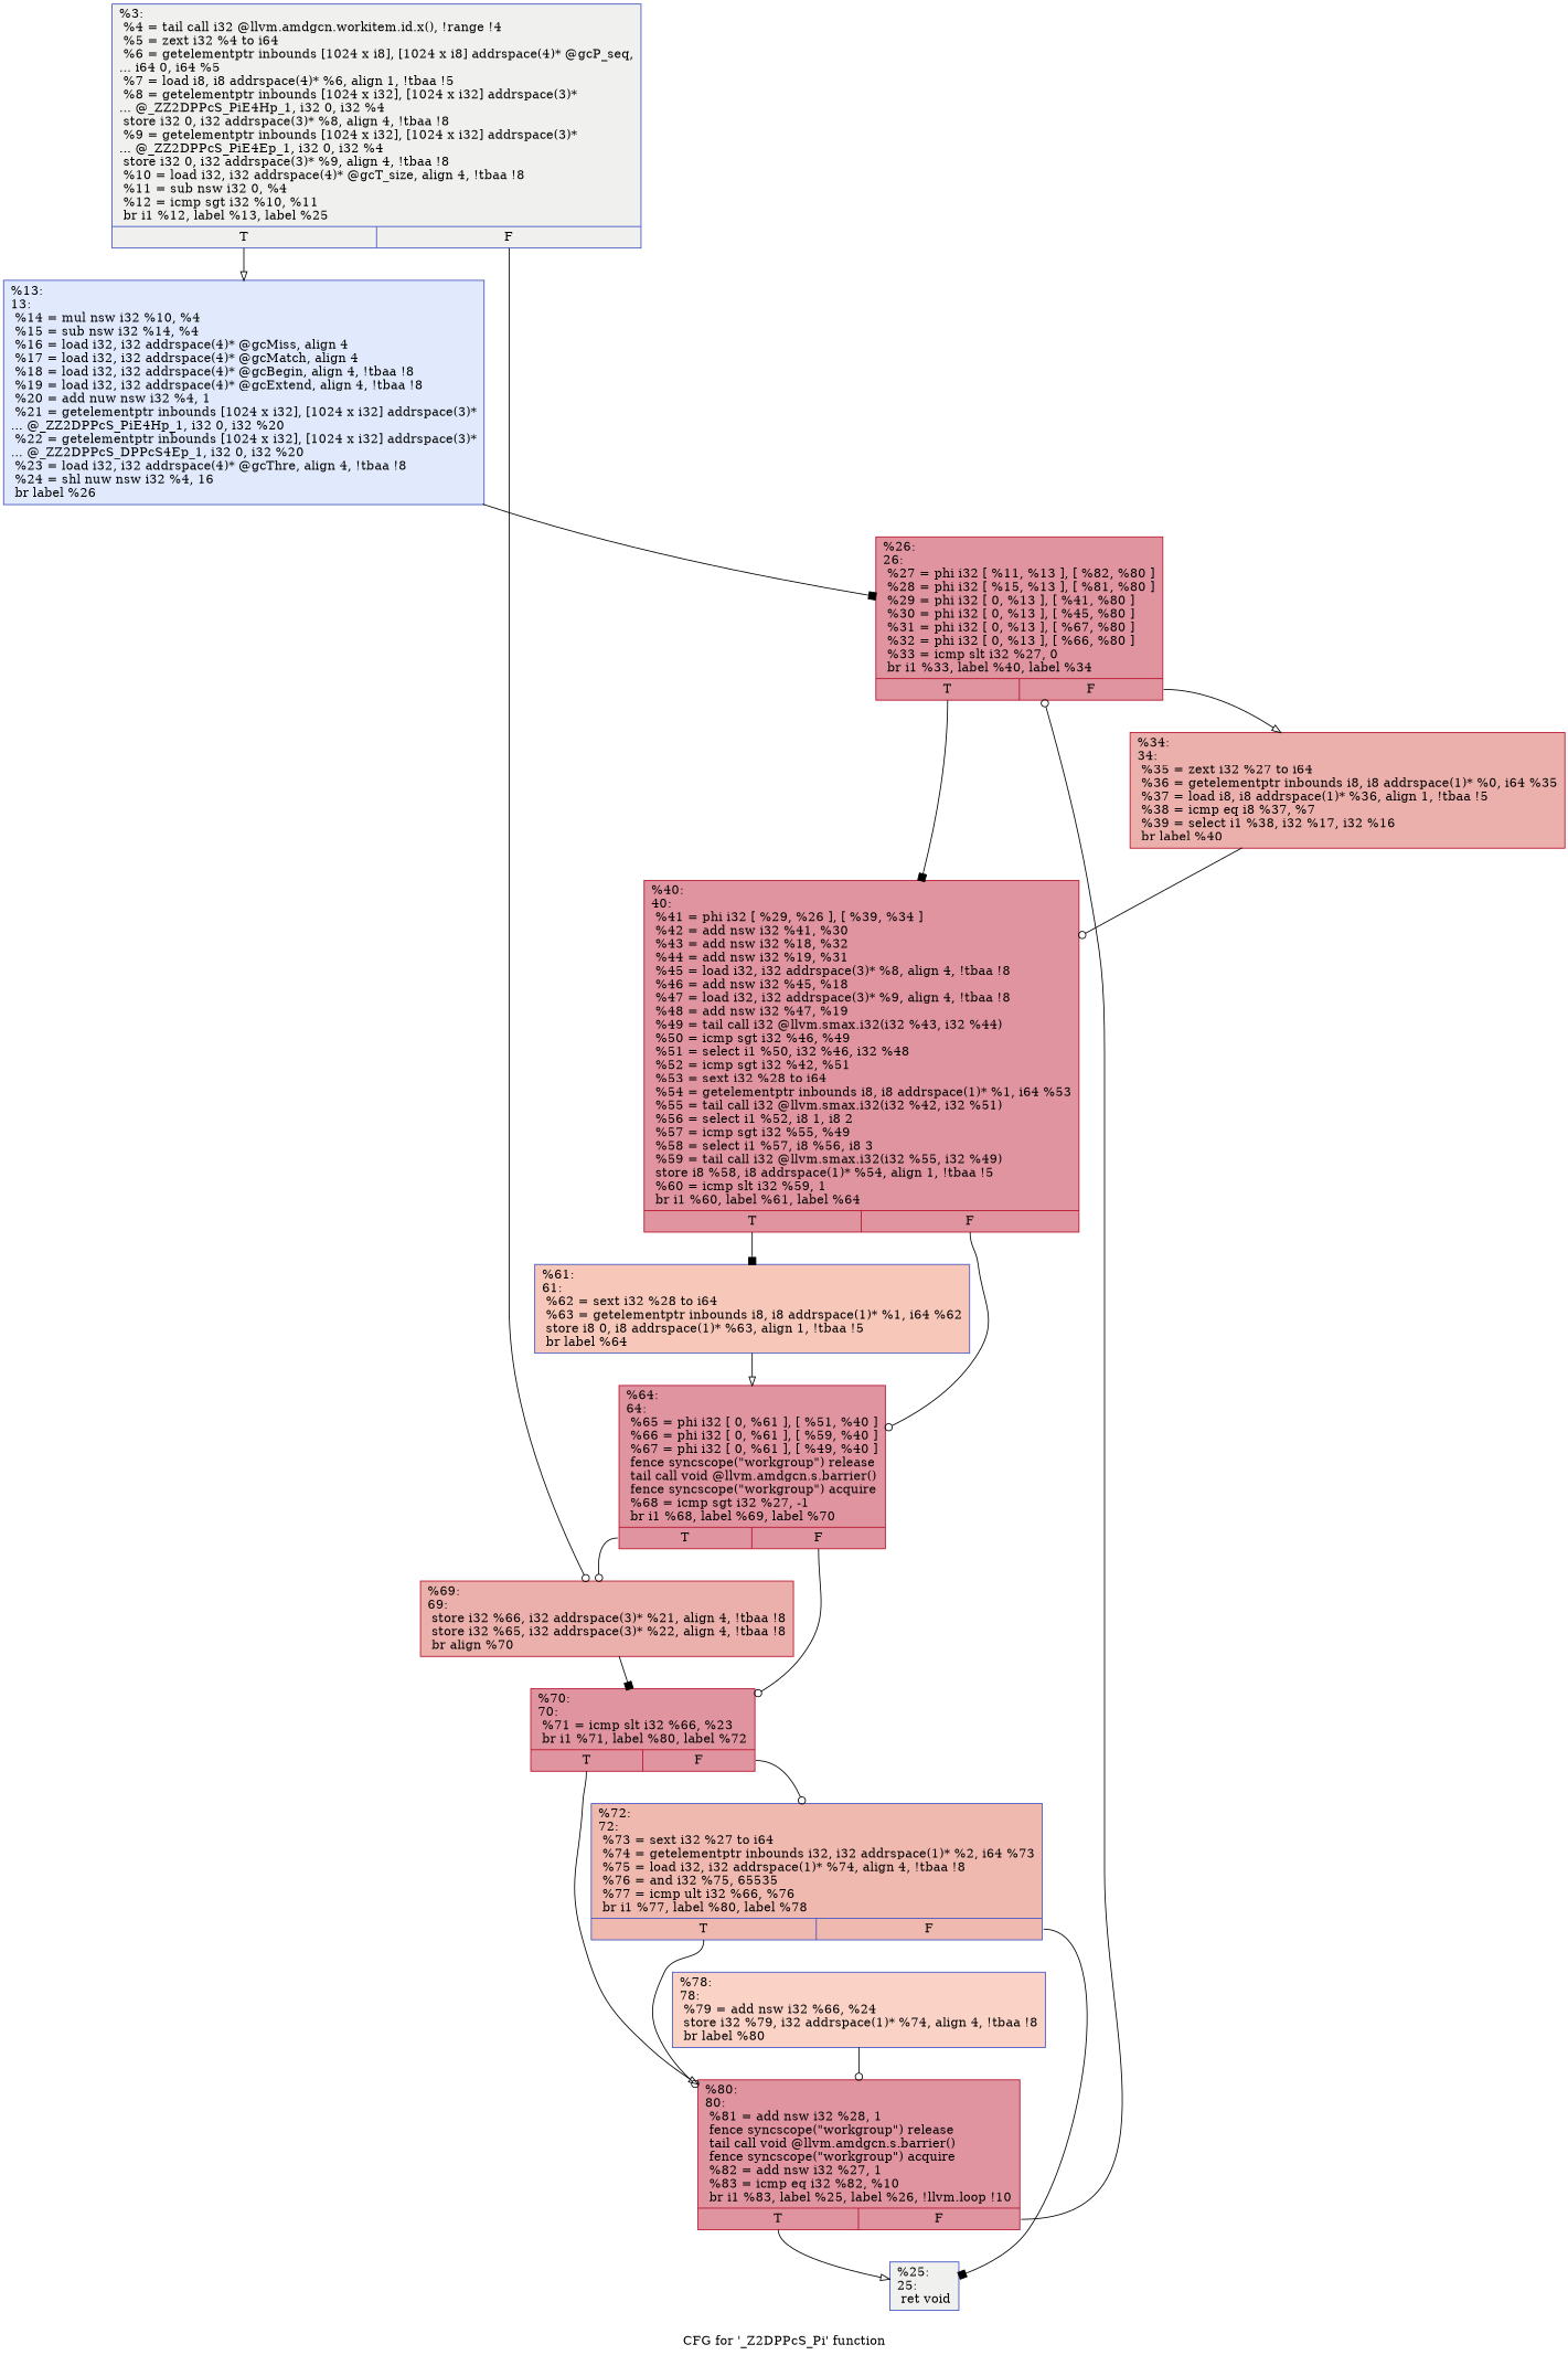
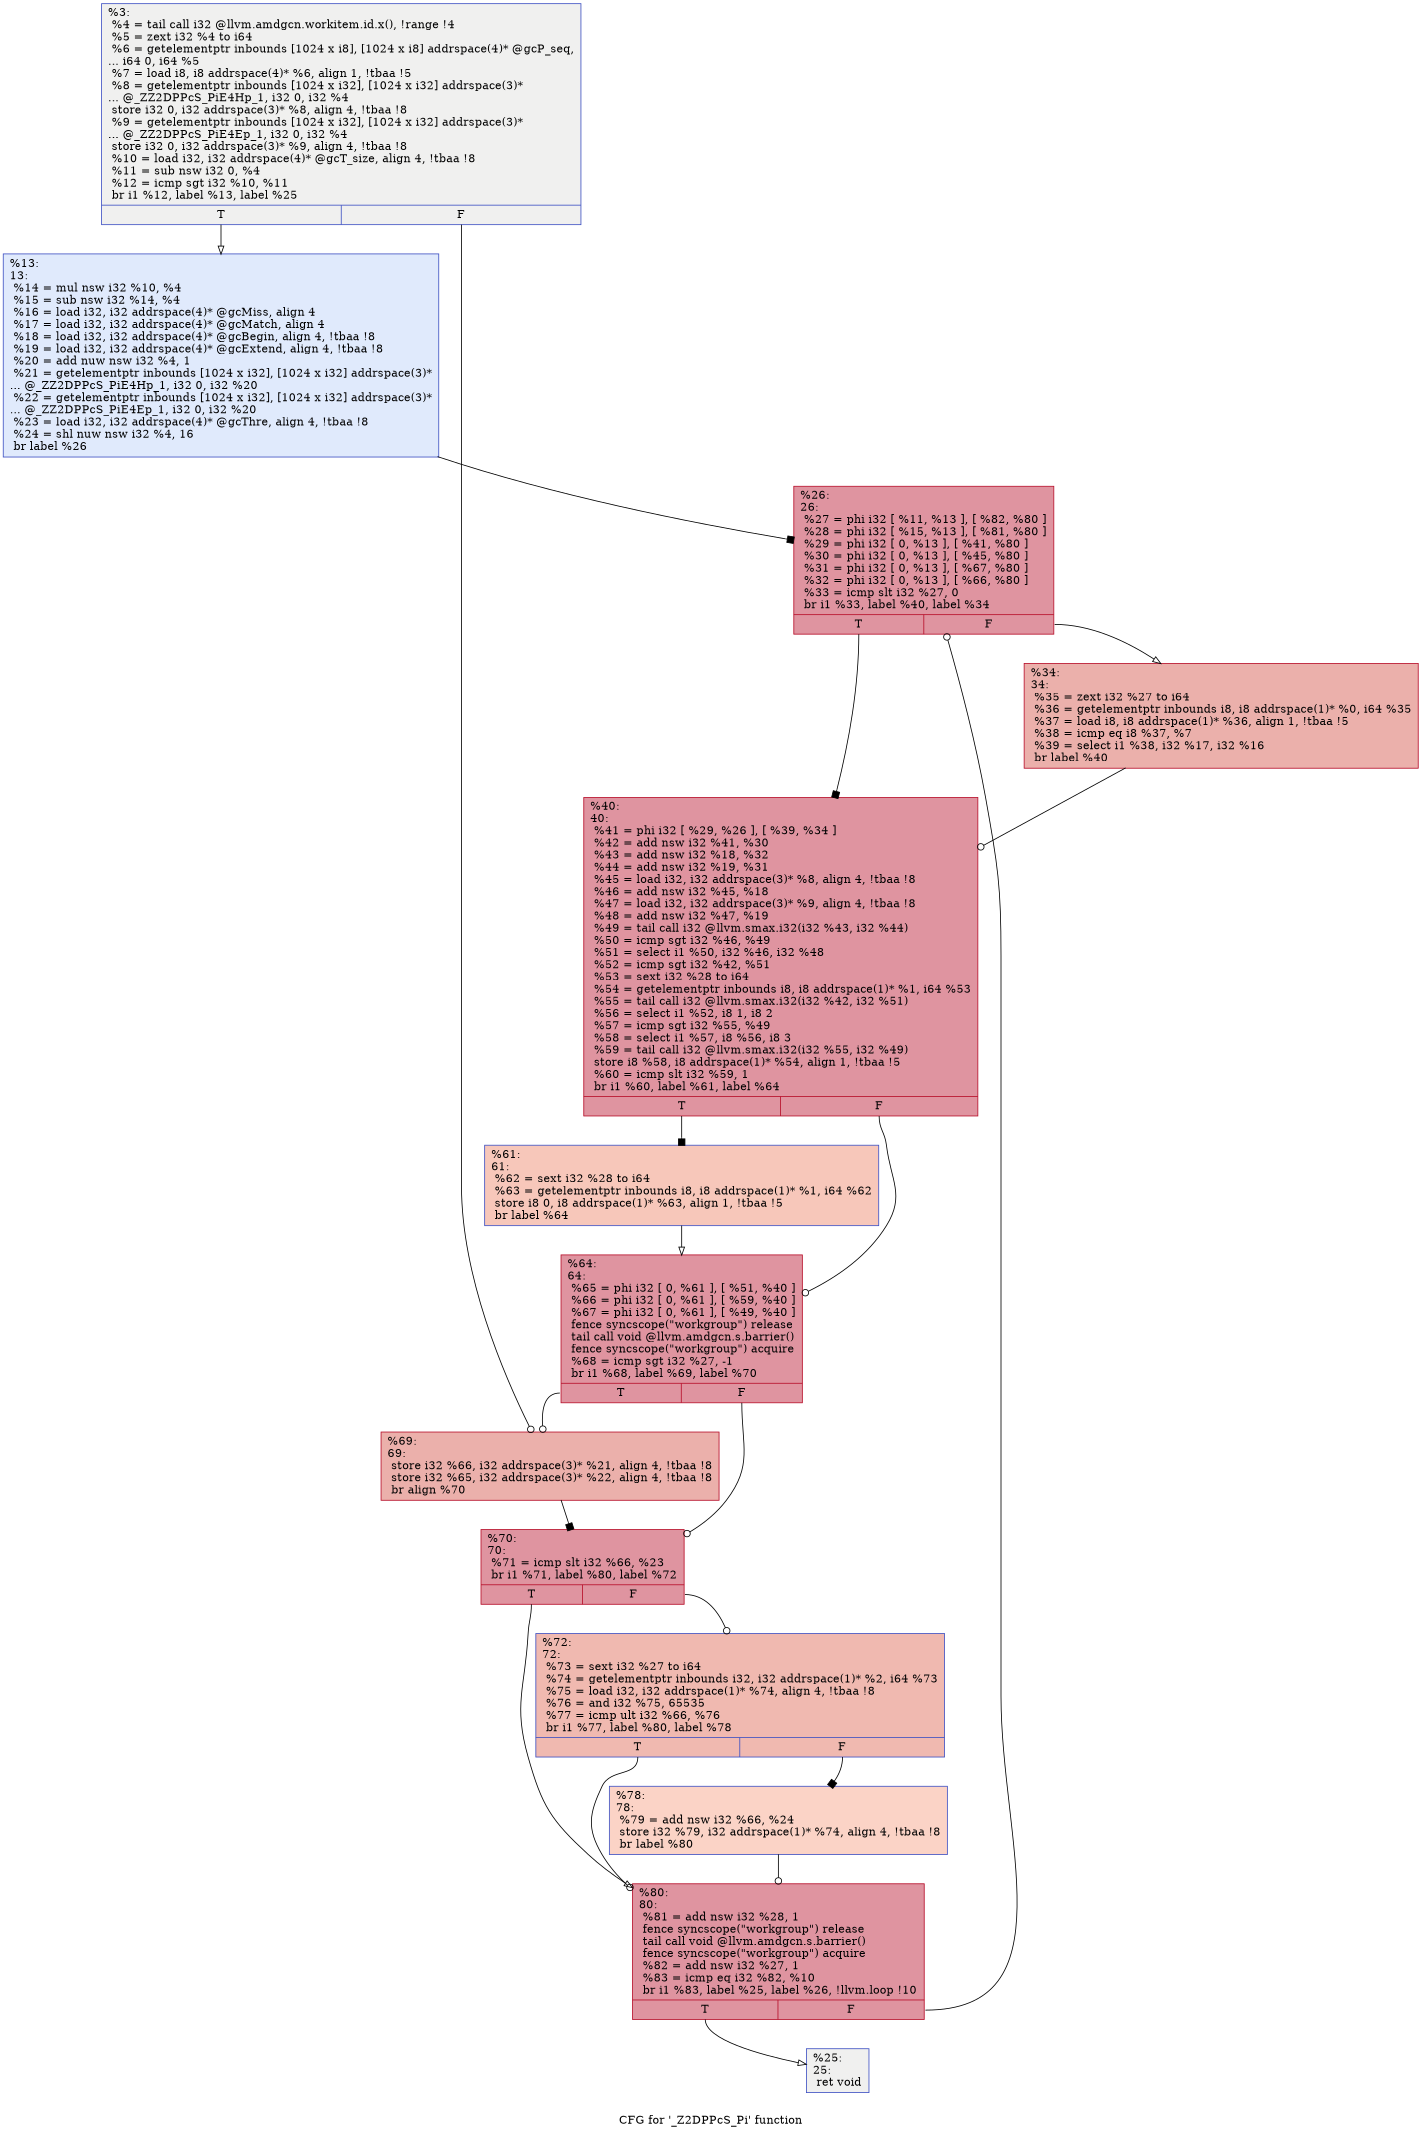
  digraph {
    fontname="DejaVu Serif"
    label="CFG for '_Z2DPPcS_Pi' function"
    node [color="#b70d28ff" fillcolor="#b70d2870" fontname="DejaVu Serif" shape=record style=filled]
    edge [arrowhead=odot fontname="DejaVu Serif" tailport=s0]
    n1 [color="#3d50c3ff" fillcolor="#dedcdb70" label="{%3:\l  %4 = tail call i32 @llvm.amdgcn.workitem.id.x(), !range !4\l  %5 = zext i32 %4 to i64\l  %6 = getelementptr inbounds [1024 x i8], [1024 x i8] addrspace(4)* @gcP_seq,\l... i64 0, i64 %5\l  %7 = load i8, i8 addrspace(4)* %6, align 1, !tbaa !5\l  %8 = getelementptr inbounds [1024 x i32], [1024 x i32] addrspace(3)*\l... @_ZZ2DPPcS_PiE4Hp_1, i32 0, i32 %4\l  store i32 0, i32 addrspace(3)* %8, align 4, !tbaa !8\l  %9 = getelementptr inbounds [1024 x i32], [1024 x i32] addrspace(3)*\l... @_ZZ2DPPcS_PiE4Ep_1, i32 0, i32 %4\l  store i32 0, i32 addrspace(3)* %9, align 4, !tbaa !8\l  %10 = load i32, i32 addrspace(4)* @gcT_size, align 4, !tbaa !8\l  %11 = sub nsw i32 0, %4\l  %12 = icmp sgt i32 %10, %11\l  br i1 %12, label %13, label %25\l|{<s0>T|<s1>F}}"]
-   n2 [color="#3d50c3ff" fillcolor="#b9d0f970" label="{%13:\l13:                                               \l  %14 = mul nsw i32 %10, %4\l  %15 = sub nsw i32 %14, %4\l  %16 = load i32, i32 addrspace(4)* @gcMiss, align 4\l  %17 = load i32, i32 addrspace(4)* @gcMatch, align 4\l  %18 = load i32, i32 addrspace(4)* @gcBegin, align 4, !tbaa !8\l  %19 = load i32, i32 addrspace(4)* @gcExtend, align 4, !tbaa !8\l  %20 = add nuw nsw i32 %4, 1\l  %21 = getelementptr inbounds [1024 x i32], [1024 x i32] addrspace(3)*\l... @_ZZ2DPPcS_PiE4Hp_1, i32 0, i32 %20\l  %22 = getelementptr inbounds [1024 x i32], [1024 x i32] addrspace(3)*\l... @_ZZ2DPPcS_DPPcS4Ep_1, i32 0, i32 %20\l  %23 = load i32, i32 addrspace(4)* @gcThre, align 4, !tbaa !8\l  %24 = shl nuw nsw i32 %4, 16\l  br label %26\l}"]
+   n2 [color="#3d50c3ff" fillcolor="#b9d0f970" label="{%13:\l13:                                               \l  %14 = mul nsw i32 %10, %4\l  %15 = sub nsw i32 %14, %4\l  %16 = load i32, i32 addrspace(4)* @gcMiss, align 4\l  %17 = load i32, i32 addrspace(4)* @gcMatch, align 4\l  %18 = load i32, i32 addrspace(4)* @gcBegin, align 4, !tbaa !8\l  %19 = load i32, i32 addrspace(4)* @gcExtend, align 4, !tbaa !8\l  %20 = add nuw nsw i32 %4, 1\l  %21 = getelementptr inbounds [1024 x i32], [1024 x i32] addrspace(3)*\l... @_ZZ2DPPcS_PiE4Hp_1, i32 0, i32 %20\l  %22 = getelementptr inbounds [1024 x i32], [1024 x i32] addrspace(3)*\l... @_ZZ2DPPcS_PiE4Ep_1, i32 0, i32 %20\l  %23 = load i32, i32 addrspace(4)* @gcThre, align 4, !tbaa !8\l  %24 = shl nuw nsw i32 %4, 16\l  br label %26\l}"]
    n3 [fillcolor="#d24b4070" label="{%69:\l69:                                               \l  store i32 %66, i32 addrspace(3)* %21, align 4, !tbaa !8\l  store i32 %65, i32 addrspace(3)* %22, align 4, !tbaa !8\l  br align %70\l}"]
    n4 [label="{%26:\l26:                                               \l  %27 = phi i32 [ %11, %13 ], [ %82, %80 ]\l  %28 = phi i32 [ %15, %13 ], [ %81, %80 ]\l  %29 = phi i32 [ 0, %13 ], [ %41, %80 ]\l  %30 = phi i32 [ 0, %13 ], [ %45, %80 ]\l  %31 = phi i32 [ 0, %13 ], [ %67, %80 ]\l  %32 = phi i32 [ 0, %13 ], [ %66, %80 ]\l  %33 = icmp slt i32 %27, 0\l  br i1 %33, label %40, label %34\l|{<s0>T|<s1>F}}"]
    n5 [color="#3d50c3ff" fillcolor="#dedcdb70" label="{%25:\l25:                                               \l  ret void\l}"]
    n6 [label="{%40:\l40:                                               \l  %41 = phi i32 [ %29, %26 ], [ %39, %34 ]\l  %42 = add nsw i32 %41, %30\l  %43 = add nsw i32 %18, %32\l  %44 = add nsw i32 %19, %31\l  %45 = load i32, i32 addrspace(3)* %8, align 4, !tbaa !8\l  %46 = add nsw i32 %45, %18\l  %47 = load i32, i32 addrspace(3)* %9, align 4, !tbaa !8\l  %48 = add nsw i32 %47, %19\l  %49 = tail call i32 @llvm.smax.i32(i32 %43, i32 %44)\l  %50 = icmp sgt i32 %46, %49\l  %51 = select i1 %50, i32 %46, i32 %48\l  %52 = icmp sgt i32 %42, %51\l  %53 = sext i32 %28 to i64\l  %54 = getelementptr inbounds i8, i8 addrspace(1)* %1, i64 %53\l  %55 = tail call i32 @llvm.smax.i32(i32 %42, i32 %51)\l  %56 = select i1 %52, i8 1, i8 2\l  %57 = icmp sgt i32 %55, %49\l  %58 = select i1 %57, i8 %56, i8 3\l  %59 = tail call i32 @llvm.smax.i32(i32 %55, i32 %49)\l  store i8 %58, i8 addrspace(1)* %54, align 1, !tbaa !5\l  %60 = icmp slt i32 %59, 1\l  br i1 %60, label %61, label %64\l|{<s0>T|<s1>F}}"]
    n7 [fillcolor="#d24b4070" label="{%34:\l34:                                               \l  %35 = zext i32 %27 to i64\l  %36 = getelementptr inbounds i8, i8 addrspace(1)* %0, i64 %35\l  %37 = load i8, i8 addrspace(1)* %36, align 1, !tbaa !5\l  %38 = icmp eq i8 %37, %7\l  %39 = select i1 %38, i32 %17, i32 %16\l  br label %40\l}"]
    n8 [color="#3d50c3ff" fillcolor="#ec7f6370" label="{%61:\l61:                                               \l  %62 = sext i32 %28 to i64\l  %63 = getelementptr inbounds i8, i8 addrspace(1)* %1, i64 %62\l  store i8 0, i8 addrspace(1)* %63, align 1, !tbaa !5\l  br label %64\l}"]
    n9 [label="{%64:\l64:                                               \l  %65 = phi i32 [ 0, %61 ], [ %51, %40 ]\l  %66 = phi i32 [ 0, %61 ], [ %59, %40 ]\l  %67 = phi i32 [ 0, %61 ], [ %49, %40 ]\l  fence syncscope(\"workgroup\") release\l  tail call void @llvm.amdgcn.s.barrier()\l  fence syncscope(\"workgroup\") acquire\l  %68 = icmp sgt i32 %27, -1\l  br i1 %68, label %69, label %70\l|{<s0>T|<s1>F}}"]
    n10 [label="{%70:\l70:                                               \l  %71 = icmp slt i32 %66, %23\l  br i1 %71, label %80, label %72\l|{<s0>T|<s1>F}}"]
    n11 [label="{%80:\l80:                                               \l  %81 = add nsw i32 %28, 1\l  fence syncscope(\"workgroup\") release\l  tail call void @llvm.amdgcn.s.barrier()\l  fence syncscope(\"workgroup\") acquire\l  %82 = add nsw i32 %27, 1\l  %83 = icmp eq i32 %82, %10\l  br i1 %83, label %25, label %26, !llvm.loop !10\l|{<s0>T|<s1>F}}"]
    n12 [color="#3d50c3ff" fillcolor="#de614d70" label="{%72:\l72:                                               \l  %73 = sext i32 %27 to i64\l  %74 = getelementptr inbounds i32, i32 addrspace(1)* %2, i64 %73\l  %75 = load i32, i32 addrspace(1)* %74, align 4, !tbaa !8\l  %76 = and i32 %75, 65535\l  %77 = icmp ult i32 %66, %76\l  br i1 %77, label %80, label %78\l|{<s0>T|<s1>F}}"]
    n13 [color="#3d50c3ff" fillcolor="#f59c7d70" label="{%78:\l78:                                               \l  %79 = add nsw i32 %66, %24\l  store i32 %79, i32 addrspace(1)* %74, align 4, !tbaa !8\l  br label %80\l}"]
    n1 -> n2 [arrowhead=onormal]
    n1 -> n3 [tailport=s1]
    n2 -> n4 [arrowhead=box]
    n3 -> n10 [arrowhead=box]
    n4 -> n6 [arrowhead=box]
    n4 -> n7 [arrowhead=onormal tailport=s1]
    n6 -> n8 [arrowhead=box]
    n6 -> n9 [tailport=s1]
    n7 -> n6
    n8 -> n9 [arrowhead=onormal]
    n9 -> n3
    n9 -> n10 [tailport=s1]
    n10 -> n11 [arrowhead=onormal]
    n10 -> n12 [tailport=s1]
    n11 -> n4 [tailport=s1]
    n11 -> n5 [arrowhead=onormal]
    n12 -> n11
-   n12 -> n5 [arrowhead=box tailport=s1]
+   n12 -> n13 [arrowhead=box tailport=s1]
    n13 -> n11
  }
